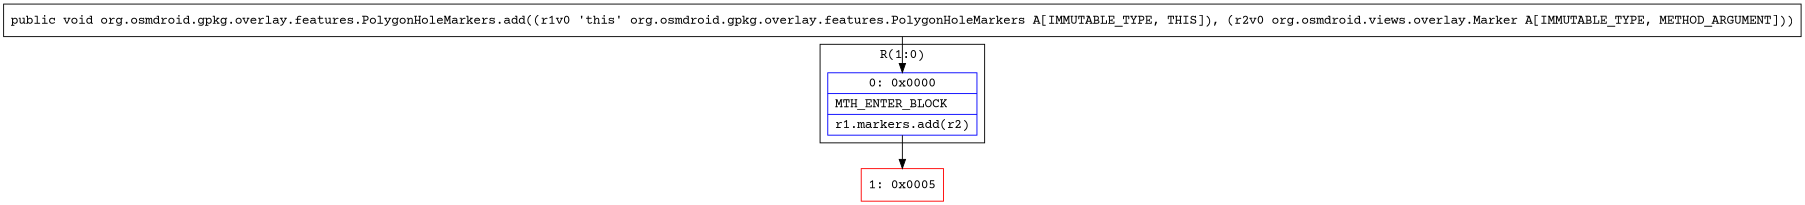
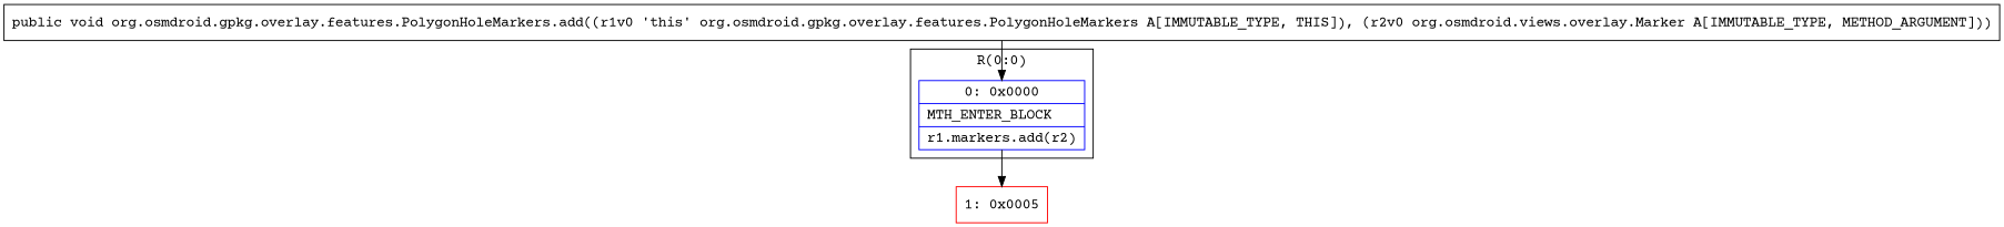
  digraph {
    fontname="Courier Prime"
    node [shape=record fontname="Courier Prime"]
    edge [fontname="Courier Prime"]
    n1 [color=blue label="{0\:\ 0x0000|MTH_ENTER_BLOCK\l|r1.markers.add(r2)\l}"]
    n2 [color=red label="{1\:\ 0x0005}"]
    n3 [label="{public void org.osmdroid.gpkg.overlay.features.PolygonHoleMarkers.add((r1v0 'this' org.osmdroid.gpkg.overlay.features.PolygonHoleMarkers A[IMMUTABLE_TYPE, THIS]), (r2v0 org.osmdroid.views.overlay.Marker A[IMMUTABLE_TYPE, METHOD_ARGUMENT])) }"]
    subgraph cluster_1 {
-     label="R(1:0)"
+     label="R(0:0)"
      n1
    }
    n1 -> n2
    n3 -> n1
  }
